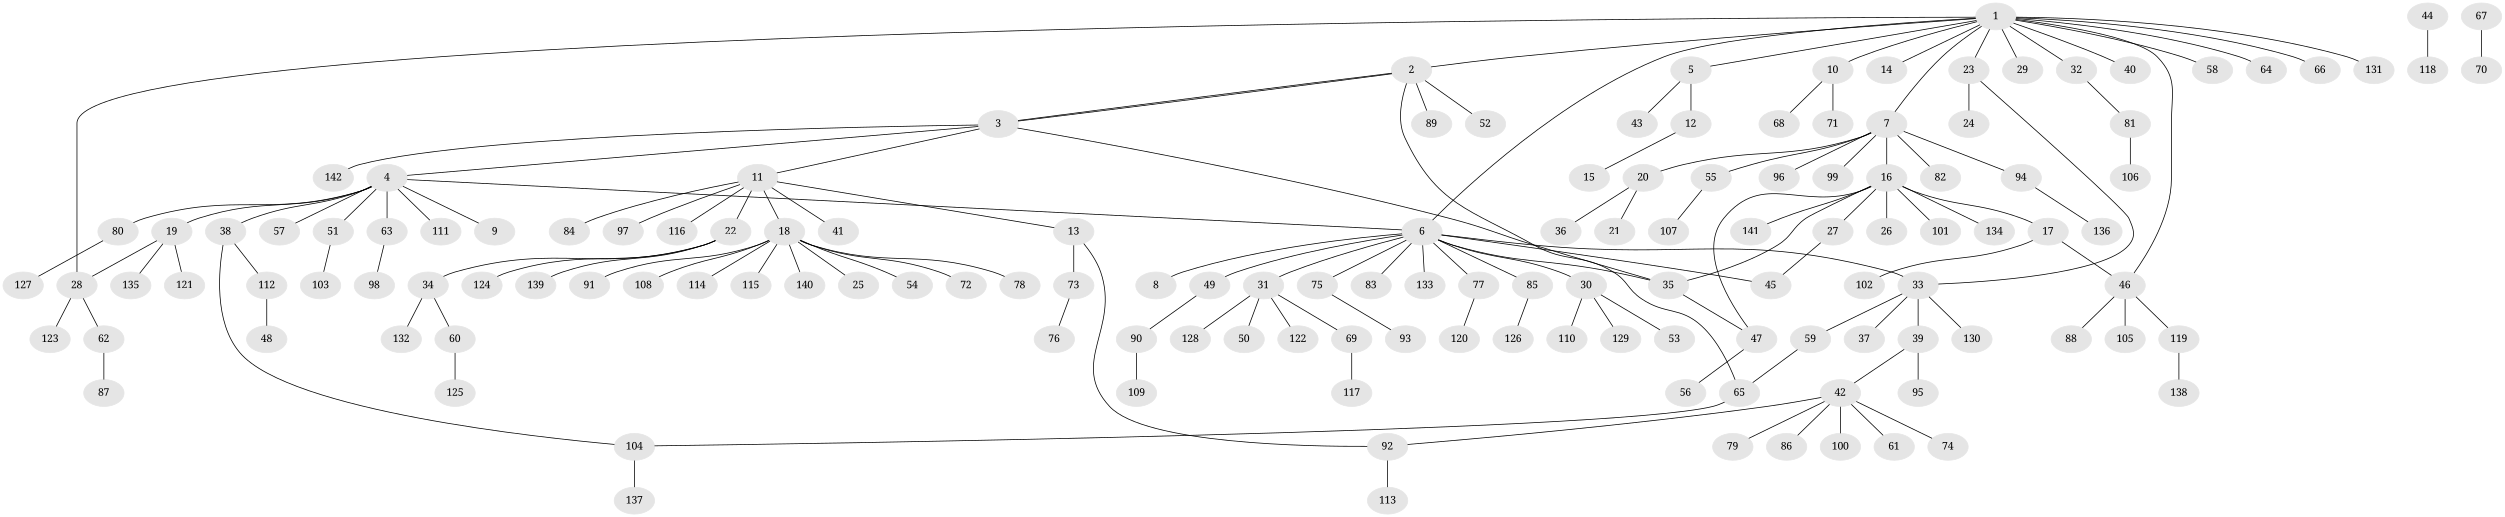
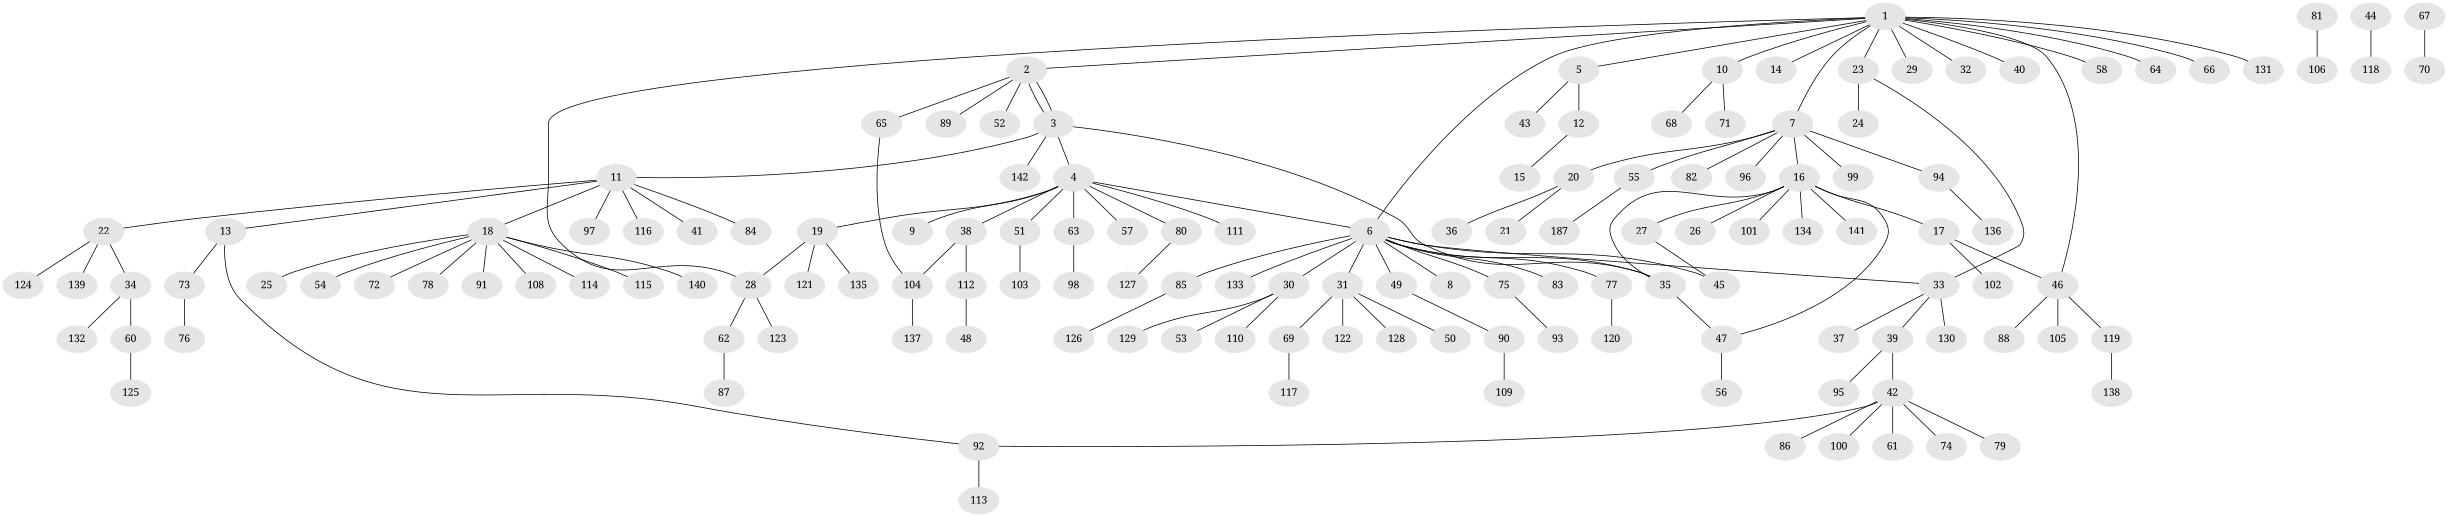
  graph {
    fontname="Noto Serif"
    node [color=gray90 fontname="Noto Serif" style=filled]
    edge [fontname="Noto Serif"]
    1
    2
    5
    6
    7
    10
    14
    23
    28
    29
    32
    40
    46
    58
    64
    66
    131
    3
    52
    65
    89
    12
    43
    35
    8
    30
    31
    33
    49
    75
    77
    83
    85
    133
    45
    16
    20
    55
    82
    94
    96
    99
    68
    71
    24
    62
    123
    81
    88
    105
    119
    4
    11
    142
    104
    9
    19
    38
    51
    57
    63
    80
    111
    13
    18
    22
    41
    84
    97
    116
    47
    121
    135
    112
    103
    98
    127
    15
    53
    110
    129
    50
    69
    122
    128
    37
    39
-   59
    130
    44
    118
    90
    93
    120
    126
    17
    26
    27
    101
    134
    141
    21
    36
-   107
+   107 [label=187]
    67
    70
    136
    73
    92
    25
    54
    72
    78
    91
    108
    114
    115
    140
    34
    124
    139
    76
    113
    102
    56
    60
    132
    87
    117
    106
    42
    95
    125
    137
    48
    61
    74
    79
    86
    100
    138
    109
    1 -- 2
    1 -- 5
    1 -- 6
    1 -- 7
    1 -- 10
    1 -- 14
    1 -- 23
    1 -- 28
    1 -- 29
    1 -- 32
    1 -- 40
    1 -- 46
    1 -- 58
    1 -- 64
    1 -- 66
    1 -- 131
    2 -- 3
    2 -- 3
    2 -- 52
    2 -- 65
    2 -- 89
    5 -- 12
    5 -- 43
    6 -- 35
    6 -- 8
    6 -- 30
    6 -- 31
    6 -- 33
    6 -- 49
    6 -- 75
    6 -- 77
    6 -- 83
    6 -- 85
    6 -- 133
    6 -- 45
    7 -- 16
    7 -- 20
    7 -- 55
    7 -- 82
    7 -- 94
    7 -- 96
    7 -- 99
    10 -- 68
    10 -- 71
    23 -- 33
    23 -- 24
    28 -- 62
    28 -- 123
-   32 -- 81
    46 -- 88
    46 -- 105
    46 -- 119
    3 -- 35
    3 -- 4
    3 -- 11
    3 -- 142
    65 -- 104
    12 -- 15
    35 -- 47
    30 -- 53
    30 -- 110
    30 -- 129
    31 -- 50
    31 -- 69
    31 -- 122
    31 -- 128
    33 -- 37
    33 -- 39
-   33 -- 59
    33 -- 130
    49 -- 90
    75 -- 93
    77 -- 120
    85 -- 126
    16 -- 35
    16 -- 47
    16 -- 17
    16 -- 26
    16 -- 27
    16 -- 101
    16 -- 134
    16 -- 141
    20 -- 21
    20 -- 36
    55 -- 107
    94 -- 136
    62 -- 87
    81 -- 106
    119 -- 138
    4 -- 6
    4 -- 9
    4 -- 19
    4 -- 38
    4 -- 51
    4 -- 57
    4 -- 63
    4 -- 80
    4 -- 111
    11 -- 13
    11 -- 18
    11 -- 22
    11 -- 41
    11 -- 84
    11 -- 97
    11 -- 116
    104 -- 137
    19 -- 28
    19 -- 121
    19 -- 135
    38 -- 104
    38 -- 112
    51 -- 103
    63 -- 98
    80 -- 127
    13 -- 73
    13 -- 92
    18 -- 25
    18 -- 54
    18 -- 72
    18 -- 78
    18 -- 91
    18 -- 108
    18 -- 114
    18 -- 115
    18 -- 140
    22 -- 34
    22 -- 124
    22 -- 139
    47 -- 56
    112 -- 48
    69 -- 117
    39 -- 42
    39 -- 95
-   59 -- 65
    44 -- 118
    90 -- 109
    17 -- 46
    17 -- 102
    27 -- 45
    67 -- 70
    73 -- 76
    92 -- 113
    34 -- 60
    34 -- 132
    60 -- 125
    42 -- 92
    42 -- 61
    42 -- 74
    42 -- 79
    42 -- 86
    42 -- 100
  }
